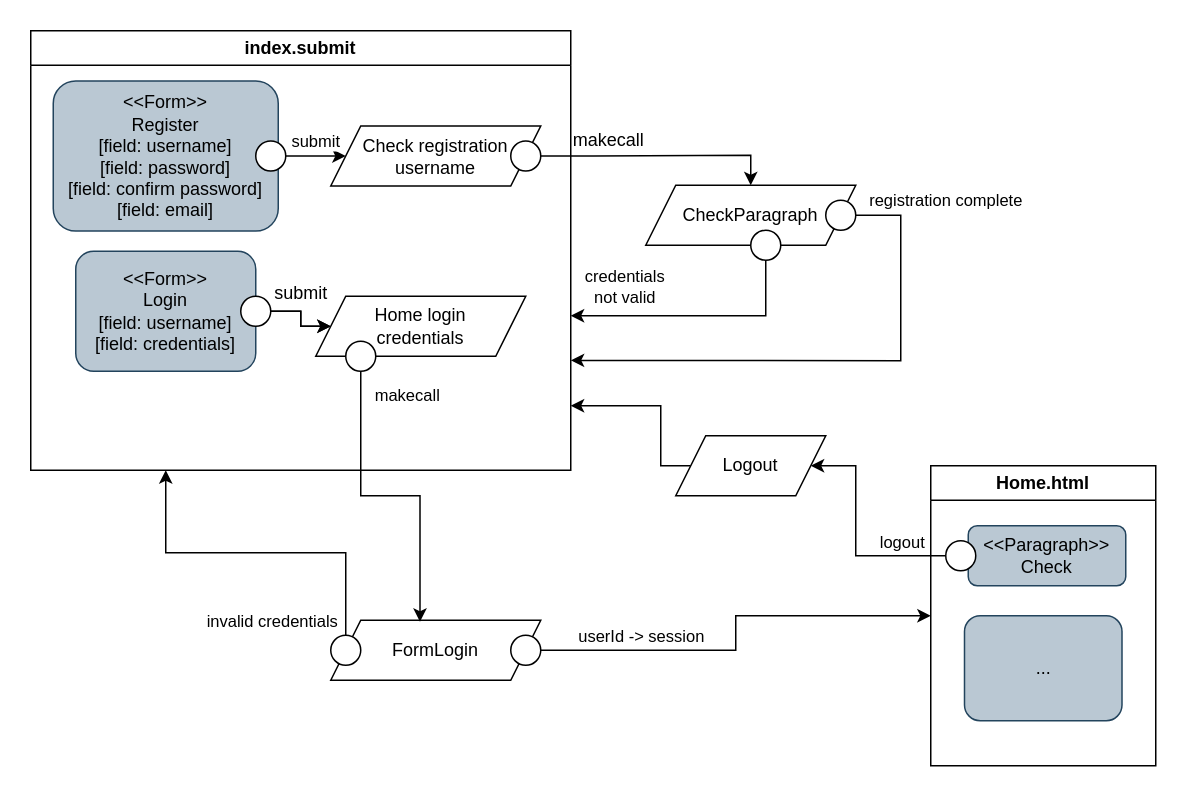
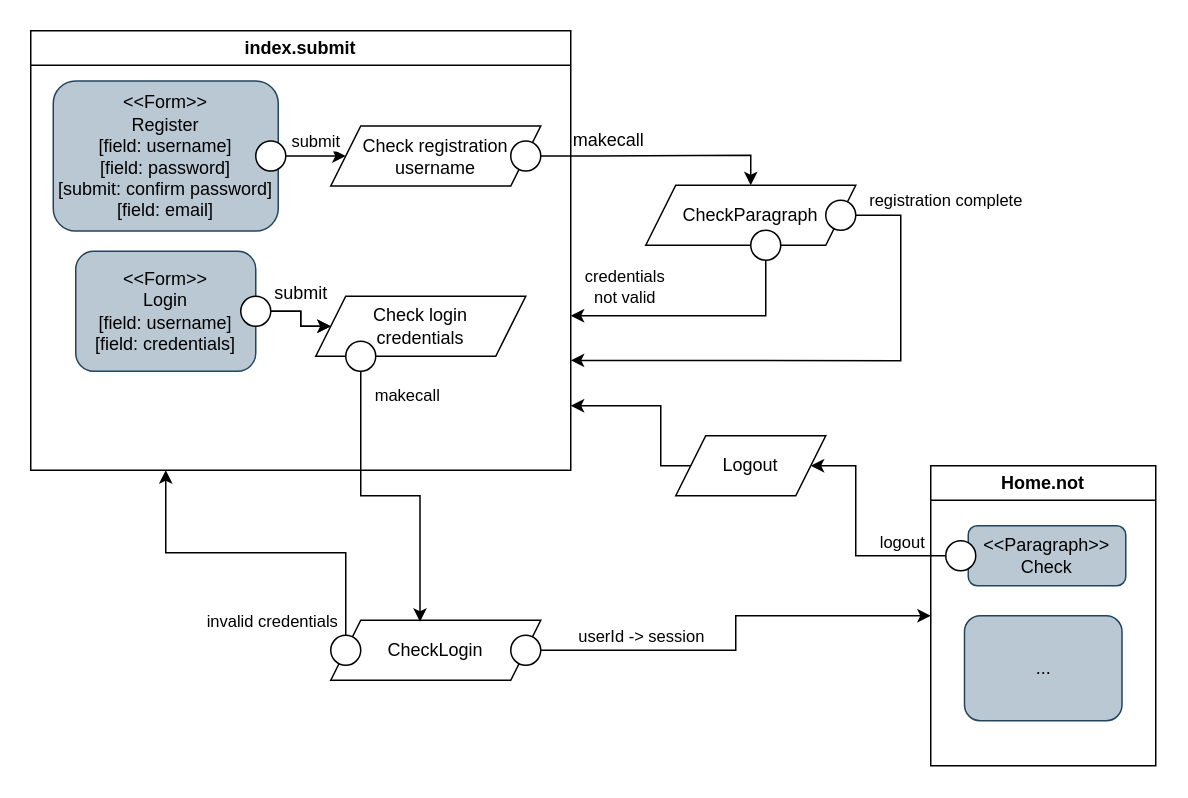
  <mxCell id="0" />
  <mxCell id="1" parent="0" />
  <mxCell id="2" value="index.submit" style="swimlane;whiteSpace=wrap" parent="1" vertex="1"><mxGeometry x="20" y="20" width="360" height="293" as="geometry"><mxRectangle x="20" y="-130" width="100" height="30" as="alternateBounds" /></mxGeometry></mxCell>
  <mxCell id="3" value="&amp;lt;&amp;lt;Form&amp;gt;&amp;gt;&lt;br&gt;Login&lt;br&gt;[field: username]&lt;div&gt;[field: credentials]&lt;/div&gt;" style="rounded=1;whiteSpace=wrap;html=1;fillColor=#bac8d3;strokeColor=#23445d;" parent="2" vertex="1"><mxGeometry x="30" y="147" width="120" height="80" as="geometry" /></mxCell>
  <mxCell id="4" style="edgeStyle=orthogonalEdgeStyle;rounded=0;orthogonalLoop=1;jettySize=auto;html=1;entryX=0;entryY=0.5;entryDx=0;entryDy=0;" parent="2" source="6" target="12" edge="1"><mxGeometry relative="1" as="geometry" /></mxCell>
  <mxCell id="5" value="" style="edgeStyle=orthogonalEdgeStyle;rounded=0;orthogonalLoop=1;jettySize=auto;html=1;" parent="2" source="6" target="12" edge="1"><mxGeometry relative="1" as="geometry" /></mxCell>
  <mxCell id="6" value="" style="ellipse;whiteSpace=wrap;html=1;aspect=fixed;" parent="2" vertex="1"><mxGeometry x="140" y="177" width="20" height="20" as="geometry" /></mxCell>
- <mxCell id="7" value="&amp;lt;&amp;lt;Form&amp;gt;&amp;gt;&lt;br&gt;Register&lt;div&gt;[field: username]&lt;/div&gt;&lt;div&gt;[field: password]&lt;br&gt;&lt;/div&gt;&lt;div&gt;[field: confirm password&lt;span style=&quot;background-color: initial;&quot;&gt;]&lt;/span&gt;&lt;/div&gt;&lt;div&gt;[field: email]&lt;br&gt;&lt;/div&gt;" style="rounded=1;whiteSpace=wrap;html=1;fillColor=#bac8d3;strokeColor=#23445d;" parent="2" vertex="1"><mxGeometry x="15" y="33.5" width="150" height="100" as="geometry" /></mxCell>
+ <mxCell id="7" value="&amp;lt;&amp;lt;Form&amp;gt;&amp;gt;&lt;br&gt;Register&lt;div&gt;[field: username]&lt;/div&gt;&lt;div&gt;[field: password]&lt;br&gt;&lt;/div&gt;&lt;div&gt;[submit: confirm password&lt;span style=&quot;background-color: initial;&quot;&gt;]&lt;/span&gt;&lt;/div&gt;&lt;div&gt;[field: email]&lt;br&gt;&lt;/div&gt;" style="rounded=1;whiteSpace=wrap;html=1;fillColor=#bac8d3;strokeColor=#23445d;" parent="2" vertex="1"><mxGeometry x="15" y="33.5" width="150" height="100" as="geometry" /></mxCell>
  <mxCell id="8" style="edgeStyle=orthogonalEdgeStyle;rounded=0;orthogonalLoop=1;jettySize=auto;html=1;" parent="2" source="10" target="11" edge="1"><mxGeometry relative="1" as="geometry" /></mxCell>
  <mxCell id="9" value="submit" style="edgeLabel;html=1;align=center;verticalAlign=middle;resizable=0;points=[];" parent="8" vertex="1" connectable="0"><mxGeometry x="-0.72" y="2" relative="1" as="geometry"><mxPoint x="11" y="-8" as="offset" /></mxGeometry></mxCell>
  <mxCell id="10" value="" style="ellipse;whiteSpace=wrap;html=1;aspect=fixed;" parent="2" vertex="1"><mxGeometry x="150" y="73.5" width="20" height="20" as="geometry" /></mxCell>
  <mxCell id="11" value="Check registration username" style="shape=parallelogram;perimeter=parallelogramPerimeter;whiteSpace=wrap;html=1;fixedSize=1;" parent="2" vertex="1"><mxGeometry x="200" y="63.5" width="140" height="40" as="geometry" /></mxCell>
- <mxCell id="12" value="Home login&lt;div&gt;&lt;span style=&quot;background-color: initial;&quot;&gt;credentials&lt;/span&gt;&lt;/div&gt;" style="shape=parallelogram;perimeter=parallelogramPerimeter;whiteSpace=wrap;html=1;fixedSize=1;" parent="2" vertex="1"><mxGeometry x="190" y="177" width="140" height="40" as="geometry" /></mxCell>
+ <mxCell id="12" value="Check login&lt;div&gt;&lt;span style=&quot;background-color: initial;&quot;&gt;credentials&lt;/span&gt;&lt;/div&gt;" style="shape=parallelogram;perimeter=parallelogramPerimeter;whiteSpace=wrap;html=1;fixedSize=1;" parent="2" vertex="1"><mxGeometry x="190" y="177" width="140" height="40" as="geometry" /></mxCell>
  <mxCell id="13" value="s&lt;span style=&quot;background-color: initial;&quot;&gt;ubmit&lt;/span&gt;" style="text;html=1;align=center;verticalAlign=middle;resizable=0;points=[];autosize=1;strokeColor=none;fillColor=none;" parent="2" vertex="1"><mxGeometry x="150" y="160" width="60" height="30" as="geometry" /></mxCell>
  <mxCell id="14" value="" style="ellipse;whiteSpace=wrap;html=1;aspect=fixed;" parent="2" vertex="1"><mxGeometry x="320" y="73.5" width="20" height="20" as="geometry" /></mxCell>
  <mxCell id="15" value="" style="ellipse;whiteSpace=wrap;html=1;aspect=fixed;" parent="2" vertex="1"><mxGeometry x="210" y="207" width="20" height="20" as="geometry" /></mxCell>
  <mxCell id="16" value="Check&lt;span style=&quot;background-color: initial;&quot;&gt;Paragraph&lt;/span&gt;" style="shape=parallelogram;perimeter=parallelogramPerimeter;whiteSpace=wrap;html=1;fixedSize=1;" parent="1" vertex="1"><mxGeometry x="430" y="123" width="140" height="40" as="geometry" /></mxCell>
  <mxCell id="17" value="" style="endArrow=classic;html=1;rounded=0;exitX=0.5;exitY=1;exitDx=0;exitDy=0;" parent="1" source="31" edge="1"><mxGeometry width="50" height="50" relative="1" as="geometry"><mxPoint x="540" y="163" as="sourcePoint" /><mxPoint x="380" y="210" as="targetPoint" /><Array as="points"><mxPoint x="510" y="210" /></Array></mxGeometry></mxCell>
  <mxCell id="18" value="credentials&lt;div&gt;not valid&lt;/div&gt;" style="edgeLabel;html=1;align=center;verticalAlign=middle;resizable=0;points=[];" parent="17" vertex="1" connectable="0"><mxGeometry x="0.333" y="-2" relative="1" as="geometry"><mxPoint x="-21" y="-18" as="offset" /></mxGeometry></mxCell>
  <mxCell id="19" value="" style="ellipse;whiteSpace=wrap;html=1;aspect=fixed;" parent="1" vertex="1"><mxGeometry x="550" y="133" width="20" height="20" as="geometry" /></mxCell>
  <mxCell id="20" value="" style="endArrow=classic;html=1;rounded=0;exitX=1;exitY=0.5;exitDx=0;exitDy=0;entryX=1;entryY=0.75;entryDx=0;entryDy=0;" parent="1" source="19" target="2" edge="1"><mxGeometry width="50" height="50" relative="1" as="geometry"><mxPoint x="580" y="223" as="sourcePoint" /><mxPoint x="570" y="260" as="targetPoint" /><Array as="points"><mxPoint x="600" y="143" /><mxPoint x="600" y="240" /></Array></mxGeometry></mxCell>
  <mxCell id="21" value="registration complete" style="edgeLabel;html=1;align=center;verticalAlign=middle;resizable=0;points=[];" parent="20" vertex="1" connectable="0"><mxGeometry x="0.388" y="1" relative="1" as="geometry"><mxPoint x="144" y="-108" as="offset" /></mxGeometry></mxCell>
- <mxCell id="22" value="Form&lt;span style=&quot;background-color: initial;&quot;&gt;Login&lt;/span&gt;" style="shape=parallelogram;perimeter=parallelogramPerimeter;whiteSpace=wrap;html=1;fixedSize=1;" parent="1" vertex="1"><mxGeometry x="220" y="413" width="140" height="40" as="geometry" /></mxCell>
+ <mxCell id="22" value="Check&lt;span style=&quot;background-color: initial;&quot;&gt;Login&lt;/span&gt;" style="shape=parallelogram;perimeter=parallelogramPerimeter;whiteSpace=wrap;html=1;fixedSize=1;" parent="1" vertex="1"><mxGeometry x="220" y="413" width="140" height="40" as="geometry" /></mxCell>
  <mxCell id="23" style="edgeStyle=orthogonalEdgeStyle;rounded=0;orthogonalLoop=1;jettySize=auto;html=1;entryX=0;entryY=0.5;entryDx=0;entryDy=0;" parent="1" source="25" target="34" edge="1"><mxGeometry relative="1" as="geometry"><mxPoint x="470" y="433" as="targetPoint" /></mxGeometry></mxCell>
  <mxCell id="24" value="userId -&amp;gt; session" style="edgeLabel;html=1;align=center;verticalAlign=middle;resizable=0;points=[];" parent="23" vertex="1" connectable="0"><mxGeometry x="-0.806" relative="1" as="geometry"><mxPoint x="39" y="-10" as="offset" /></mxGeometry></mxCell>
  <mxCell id="25" value="" style="ellipse;whiteSpace=wrap;html=1;aspect=fixed;" parent="1" vertex="1"><mxGeometry x="340" y="423" width="20" height="20" as="geometry" /></mxCell>
  <mxCell id="26" style="edgeStyle=orthogonalEdgeStyle;rounded=0;orthogonalLoop=1;jettySize=auto;html=1;entryX=0.25;entryY=1;entryDx=0;entryDy=0;" parent="1" source="28" target="2" edge="1"><mxGeometry relative="1" as="geometry" /></mxCell>
  <mxCell id="27" value="invalid credentials" style="edgeLabel;html=1;align=center;verticalAlign=middle;resizable=0;points=[];" parent="26" vertex="1" connectable="0"><mxGeometry x="-0.856" y="2" relative="1" as="geometry"><mxPoint x="-48" y="7" as="offset" /></mxGeometry></mxCell>
  <mxCell id="28" value="" style="ellipse;whiteSpace=wrap;html=1;aspect=fixed;" parent="1" vertex="1"><mxGeometry x="220" y="423" width="20" height="20" as="geometry" /></mxCell>
  <mxCell id="29" style="edgeStyle=orthogonalEdgeStyle;rounded=0;orthogonalLoop=1;jettySize=auto;html=1;entryX=1;entryY=0.5;entryDx=0;entryDy=0;exitX=0;exitY=0.5;exitDx=0;exitDy=0;" parent="1" source="36" target="33" edge="1"><mxGeometry relative="1" as="geometry"><mxPoint x="490" y="368" as="targetPoint" /><Array as="points"><mxPoint x="570" y="370" /><mxPoint x="570" y="310" /></Array></mxGeometry></mxCell>
  <mxCell id="30" value="logout" style="edgeLabel;html=1;align=center;verticalAlign=middle;resizable=0;points=[];" parent="29" vertex="1" connectable="0"><mxGeometry x="-0.785" y="3" relative="1" as="geometry"><mxPoint x="-14" y="-13" as="offset" /></mxGeometry></mxCell>
  <mxCell id="31" value="" style="ellipse;whiteSpace=wrap;html=1;aspect=fixed;" parent="1" vertex="1"><mxGeometry x="500" y="153" width="20" height="20" as="geometry" /></mxCell>
  <mxCell id="32" style="edgeStyle=orthogonalEdgeStyle;rounded=0;orthogonalLoop=1;jettySize=auto;html=1;exitX=0;exitY=0.5;exitDx=0;exitDy=0;" parent="1" source="33" edge="1"><mxGeometry relative="1" as="geometry"><mxPoint x="380" y="270" as="targetPoint" /><Array as="points"><mxPoint x="440" y="310" /><mxPoint x="440" y="270" /></Array></mxGeometry></mxCell>
  <mxCell id="33" value="Logout" style="shape=parallelogram;perimeter=parallelogramPerimeter;whiteSpace=wrap;html=1;fixedSize=1;" parent="1" vertex="1"><mxGeometry x="450" y="290" width="100" height="40" as="geometry" /></mxCell>
- <mxCell id="34" value="Home.html" style="swimlane;whiteSpace=wrap" parent="1" vertex="1"><mxGeometry x="620" y="310" width="150" height="200" as="geometry"><mxRectangle x="20" y="-130" width="100" height="30" as="alternateBounds" /></mxGeometry></mxCell>
+ <mxCell id="34" value="Home.not" style="swimlane;whiteSpace=wrap" parent="1" vertex="1"><mxGeometry x="620" y="310" width="150" height="200" as="geometry"><mxRectangle x="20" y="-130" width="100" height="30" as="alternateBounds" /></mxGeometry></mxCell>
  <mxCell id="35" value="&amp;lt;&amp;lt;Paragraph&amp;gt;&amp;gt;&lt;div&gt;Check&lt;/div&gt;" style="rounded=1;whiteSpace=wrap;html=1;fillColor=#bac8d3;strokeColor=#23445d;" parent="34" vertex="1"><mxGeometry x="25" y="40" width="105" height="40" as="geometry" /></mxCell>
  <mxCell id="36" value="" style="ellipse;whiteSpace=wrap;html=1;aspect=fixed;" parent="34" vertex="1"><mxGeometry x="10" y="50" width="20" height="20" as="geometry" /></mxCell>
  <mxCell id="37" value="..." style="rounded=1;whiteSpace=wrap;html=1;fillColor=#bac8d3;strokeColor=#23445d;" parent="34" vertex="1"><mxGeometry x="22.5" y="100" width="105" height="70" as="geometry" /></mxCell>
  <mxCell id="38" style="edgeStyle=orthogonalEdgeStyle;rounded=0;orthogonalLoop=1;jettySize=auto;html=1;entryX=0.5;entryY=0;entryDx=0;entryDy=0;" parent="1" source="14" target="16" edge="1"><mxGeometry relative="1" as="geometry" /></mxCell>
  <mxCell id="39" value="makecall" style="text;html=1;align=center;verticalAlign=middle;resizable=0;points=[];autosize=1;strokeColor=none;fillColor=none;" parent="1" vertex="1"><mxGeometry x="370" y="78" width="70" height="30" as="geometry" /></mxCell>
  <mxCell id="40" style="edgeStyle=orthogonalEdgeStyle;rounded=0;orthogonalLoop=1;jettySize=auto;html=1;entryX=0.425;entryY=0.025;entryDx=0;entryDy=0;entryPerimeter=0;" parent="1" source="15" target="22" edge="1"><mxGeometry relative="1" as="geometry" /></mxCell>
  <mxCell id="41" value="makecall" style="edgeLabel;html=1;align=center;verticalAlign=middle;resizable=0;points=[];" parent="40" vertex="1" connectable="0"><mxGeometry x="-0.859" y="-1" relative="1" as="geometry"><mxPoint x="31" as="offset" /></mxGeometry></mxCell>
